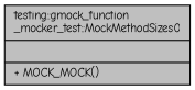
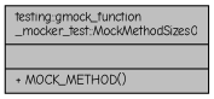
  digraph {
    fontname="Comic Neue"
-   n1 [color=black fillcolor=grey75 fontcolor=black fontname="Comic Neue" fontsize=10 height=0.2 label="{testing::gmock_function\l_mocker_test::MockMethodSizes0\n||+ MOCK_MOCK()\l}" shape=record style=filled width=0.4]
+   n1 [color=black fillcolor=grey75 fontcolor=black fontname="Comic Neue" fontsize=10 height=0.2 label="{testing::gmock_function\l_mocker_test::MockMethodSizes0\n||+ MOCK_METHOD()\l}" shape=record style=filled width=0.4]
  }
